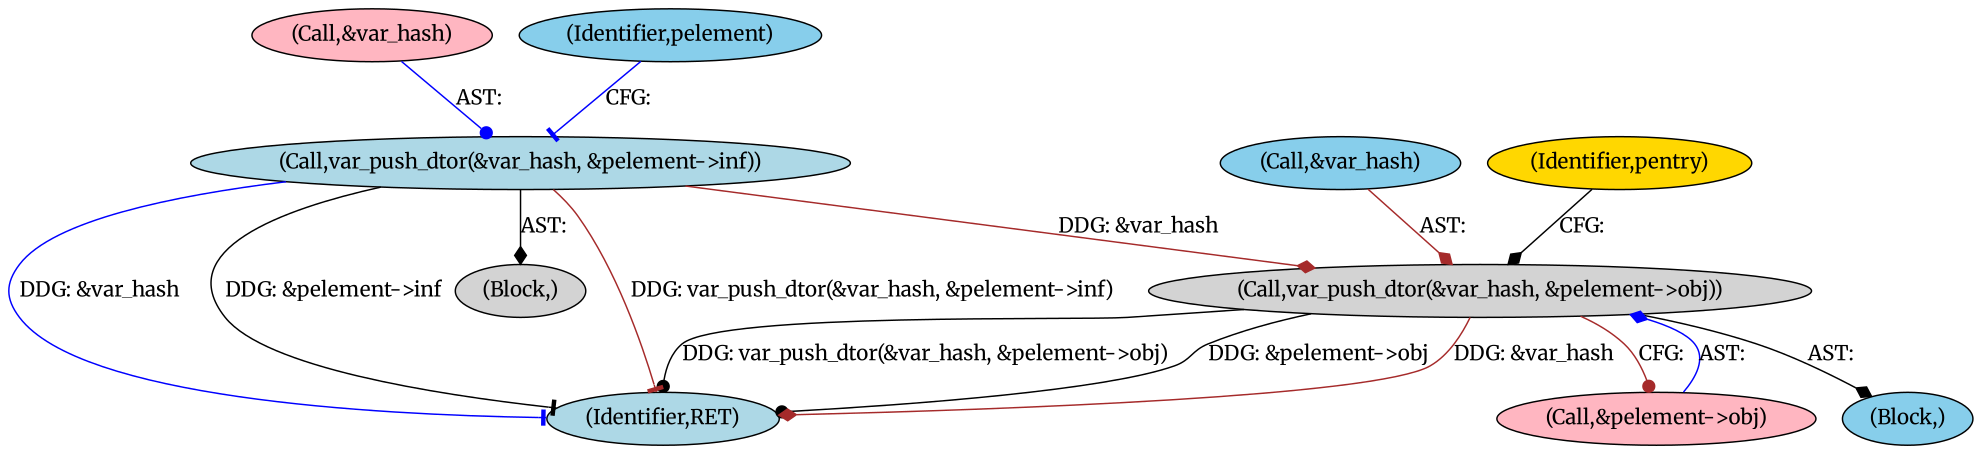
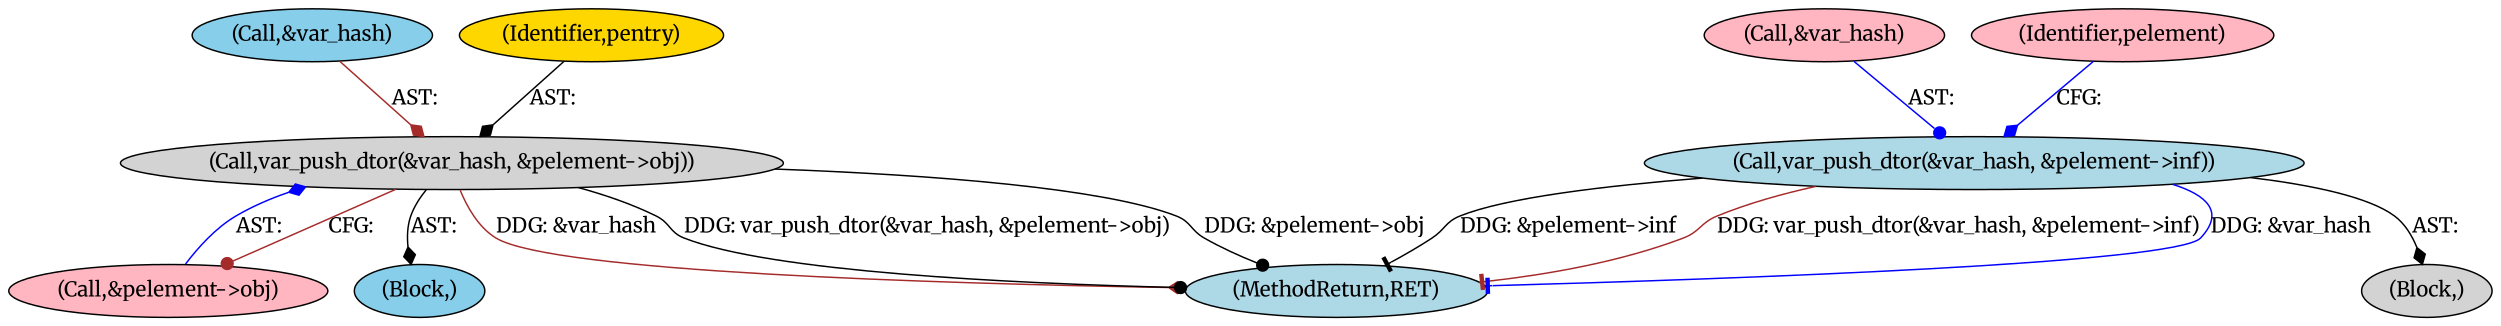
  digraph {
    fontname=Merriweather
    node [fillcolor=lightpink fontname=Merriweather style=filled]
    edge [arrowhead=diamond color=black fontname=Merriweather]
    n1 [fillcolor=lightgrey label="(Call,var_push_dtor(&var_hash, &pelement->obj))"]
    n2 [fillcolor=skyblue label="(Block,)"]
-   n3 [fillcolor=lightblue label="(Identifier,RET)"]
+   n3 [fillcolor=lightblue label="(MethodReturn,RET)"]
    n4 [label="(Call,&pelement->obj)"]
    n5 [fillcolor=lightblue label="(Call,var_push_dtor(&var_hash, &pelement->inf))"]
    n6 [fillcolor=lightgrey label="(Block,)"]
    n7 [fillcolor=skyblue label="(Call,&var_hash)"]
    n8 [label="(Call,&var_hash)"]
-   n9 [fillcolor=skyblue label="(Identifier,pelement)"]
+   n9 [label="(Identifier,pelement)"]
    n10 [fillcolor=gold label="(Identifier,pentry)"]
    n1 -> n2 [label="AST: "]
    n1 -> n3 [arrowhead=dot label="DDG: &pelement->obj"]
    n1 -> n3 [color=brown label="DDG: &var_hash"]
    n1 -> n3 [arrowhead=dot label="DDG: var_push_dtor(&var_hash, &pelement->obj)"]
    n1 -> n4 [arrowhead=dot color=brown label="CFG: "]
    n4 -> n1 [color=blue label="AST: "]
-   n5 -> n1 [color=brown label="DDG: &var_hash"]
    n5 -> n3 [arrowhead=tee color=brown label="DDG: var_push_dtor(&var_hash, &pelement->inf)"]
    n5 -> n3 [arrowhead=tee color=blue label="DDG: &var_hash"]
    n5 -> n3 [arrowhead=tee label="DDG: &pelement->inf"]
    n5 -> n6 [label="AST: "]
    n7 -> n1 [color=brown label="AST: "]
    n8 -> n5 [arrowhead=dot color=blue label="AST: "]
-   n9 -> n5 [arrowhead=tee color=blue label="CFG: "]
-   n10 -> n1 [label="CFG: "]
+   n9 -> n5 [color=blue label="CFG: "]
+   n10 -> n1 [label="AST: "]
  }
